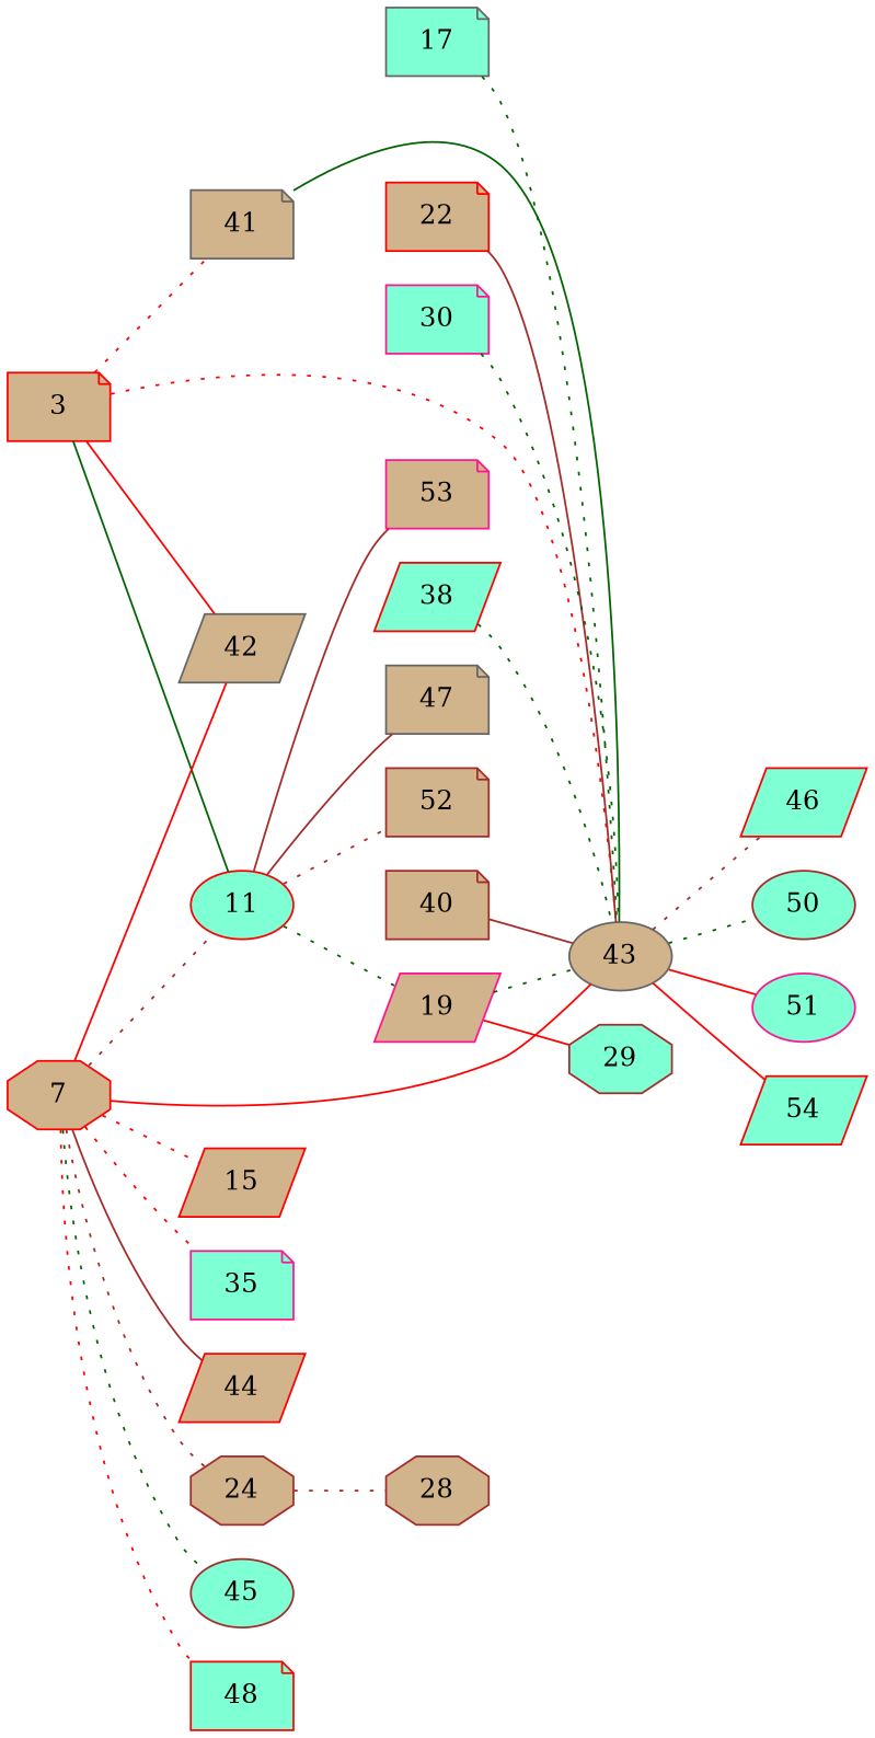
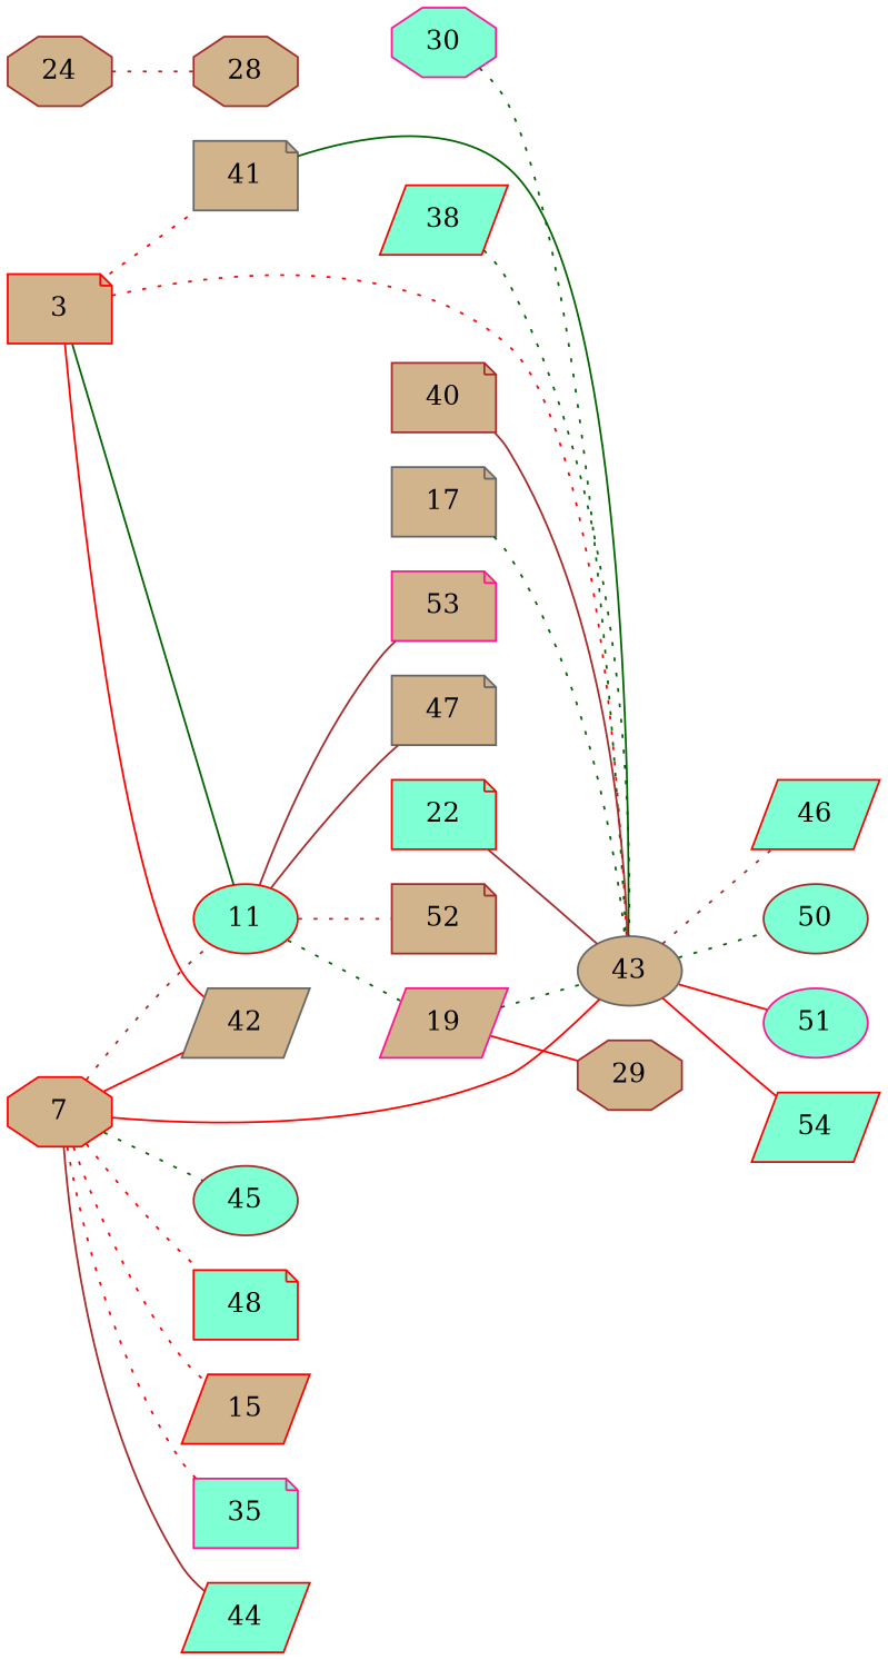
  graph {
    rankdir=LR
    node [color=red fillcolor=tan shape=note style=filled]
    edge [color=red style=dotted]
    11 [fillcolor=aquamarine shape=ellipse super="+4"]
    19 [color=deeppink shape=parallelogram super="+16"]
    47 [color=gray40 super="+23"]
    52 [color=brown super="+49"]
    53 [color=deeppink]
    3
    41 [color=gray40 super="+26+13+34"]
    42 [color=gray40 shape=parallelogram super="+33"]
    43 [color=gray40 shape=ellipse super="+21+18+36"]
    46 [fillcolor=aquamarine shape=parallelogram super="+39"]
    50 [color=brown fillcolor=aquamarine shape=ellipse]
    51 [color=deeppink fillcolor=aquamarine shape=ellipse super="+37"]
    54 [fillcolor=aquamarine shape=parallelogram]
    7 [shape=octagon super="+5"]
    15 [shape=parallelogram]
    24 [color=brown shape=octagon]
    35 [color=deeppink fillcolor=aquamarine super="+27"]
-   44 [shape=parallelogram]
+   44 [fillcolor=aquamarine shape=parallelogram]
    45 [color=brown fillcolor=aquamarine shape=ellipse]
    48 [fillcolor=aquamarine]
    28 [color=brown shape=octagon]
-   29 [color=brown fillcolor=aquamarine shape=octagon]
-   17 [color=gray40 fillcolor=aquamarine]
-   22
-   30 [color=deeppink fillcolor=aquamarine]
+   29 [color=brown shape=octagon]
+   17 [color=gray40]
+   22 [fillcolor=aquamarine]
+   30 [color=deeppink fillcolor=aquamarine shape=octagon]
    38 [fillcolor=aquamarine shape=parallelogram]
    40 [color=brown]
    11 -- 19 [color=darkgreen weight=2]
    11 -- 47 [color=brown style=solid]
    11 -- 52 [color=brown]
    11 -- 53 [color=brown style=solid]
    19 -- 43 [color=darkgreen]
    19 -- 29 [style=solid]
    3 -- 11 [color=darkgreen style=solid]
    3 -- 41
    3 -- 42 [style=solid]
    3 -- 43 [weight=2]
    41 -- 43 [color=darkgreen style=solid]
    43 -- 46 [color=brown]
    43 -- 50 [color=darkgreen]
    43 -- 51 [style=solid]
    43 -- 54 [style=solid]
    7 -- 11 [color=brown weight=2]
    7 -- 42 [style=solid]
    7 -- 43 [style=solid weight=8]
    7 -- 15
-   7 -- 24 [color=brown weight=2]
    7 -- 35
    7 -- 44 [color=brown style=solid]
    7 -- 45 [color=darkgreen]
    7 -- 48
    24 -- 28 [color=brown]
    17 -- 43 [color=darkgreen]
    22 -- 43 [color=brown style=solid]
    30 -- 43 [color=darkgreen]
    38 -- 43 [color=darkgreen]
    40 -- 43 [color=brown style=solid]
  }
